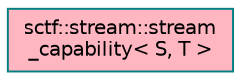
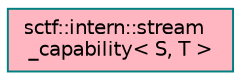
  digraph {
    rankdir=LR
-   n1 [color=teal fillcolor=lightpink fontname=Helvetica fontsize=10 height=0.2 label="sctf::stream::stream\l_capability\< S, T \>" shape=record style=filled width=0.4]
+   n1 [color=teal fillcolor=lightpink fontname=Helvetica fontsize=10 height=0.2 label="sctf::intern::stream\l_capability\< S, T \>" shape=record style=filled width=0.4]
  }
